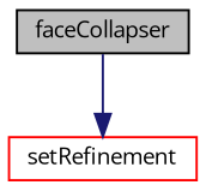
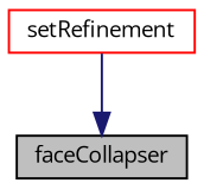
  digraph {
    rankdir=TB
    fontname="Open Sans"
    node [fontname="Open Sans" fontsize=10 shape=record]
    n1 [color=black fillcolor=grey75 fontcolor=black height=0.2 label=faceCollapser style=filled width=0.4]
    n2 [color=red height=0.2 label=setRefinement width=0.4]
-   n1 -> n2 [color=midnightblue fontname="Open Sans" fontsize=10 labelfontname=Helvetica labelfontsize=10 style=solid]
+   n2 -> n1 [color=midnightblue fontname="Open Sans" fontsize=10 labelfontname=Helvetica labelfontsize=10 style=solid]
  }
